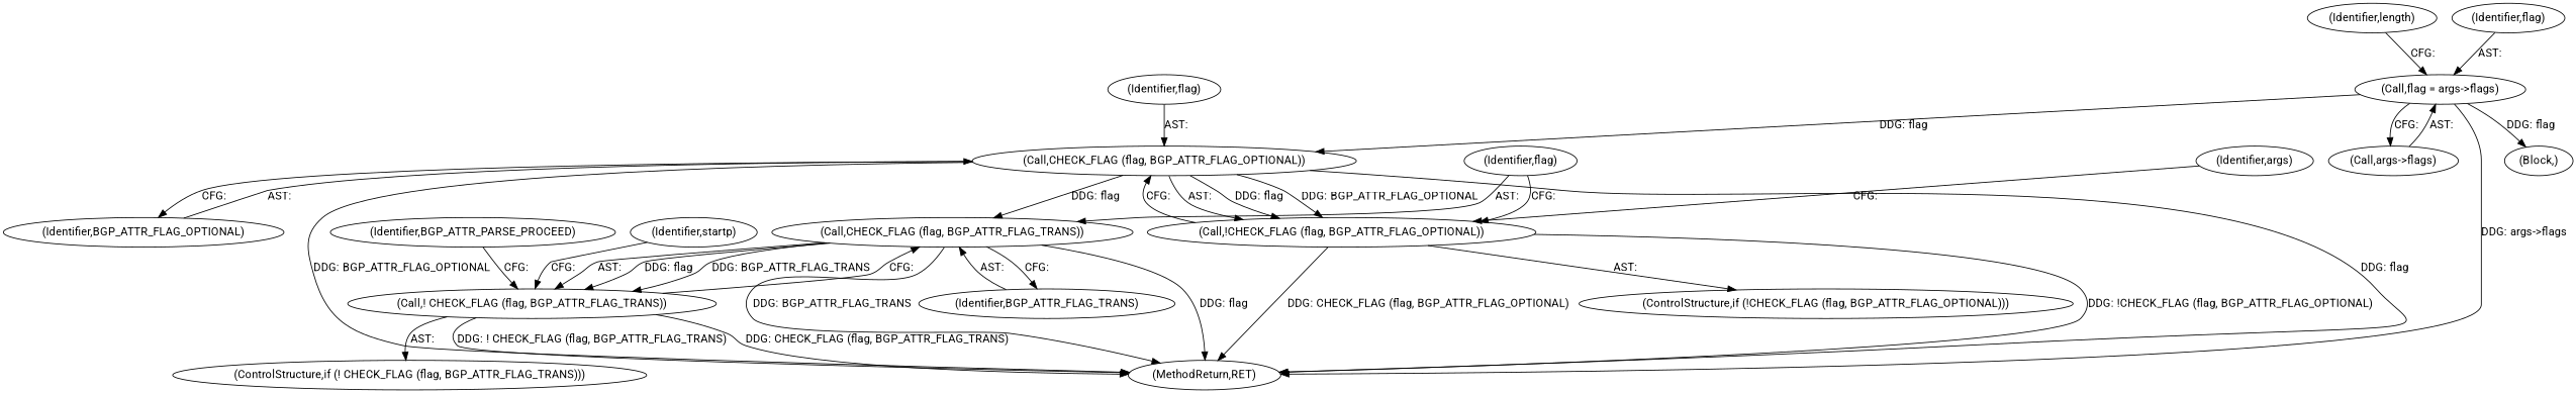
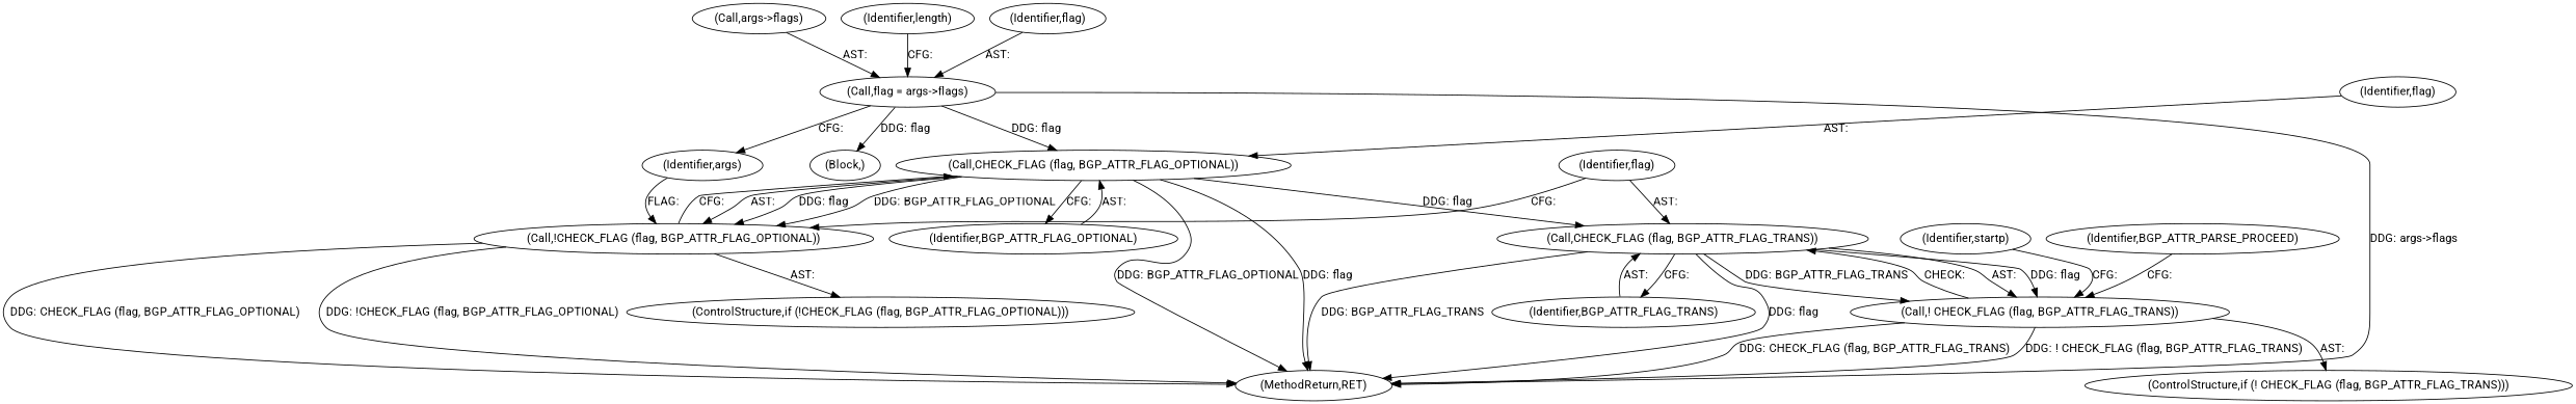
  digraph {
    fontname=Roboto
    node [fontname=Roboto]
    edge [fontname=Roboto]
    n1 [label="(Call,flag = args->flags)"]
    n2 [label="(Call,CHECK_FLAG (flag, BGP_ATTR_FLAG_OPTIONAL))"]
    n3 [label="(Block,)"]
    n4 [label="(Call,args->flags)"]
    n5 [label="(MethodReturn,RET)"]
    n6 [label="(Call,!CHECK_FLAG (flag, BGP_ATTR_FLAG_OPTIONAL))"]
    n7 [label="(Call,CHECK_FLAG (flag, BGP_ATTR_FLAG_TRANS))"]
    n8 [label="(Identifier,BGP_ATTR_FLAG_OPTIONAL)"]
    n9 [label="(ControlStructure,if (!CHECK_FLAG (flag, BGP_ATTR_FLAG_OPTIONAL)))"]
    n10 [label="(Call,! CHECK_FLAG (flag, BGP_ATTR_FLAG_TRANS))"]
    n11 [label="(Identifier,BGP_ATTR_FLAG_TRANS)"]
    n12 [label="(ControlStructure,if (! CHECK_FLAG (flag, BGP_ATTR_FLAG_TRANS)))"]
    n13 [label="(Identifier,startp)"]
    n14 [label="(Identifier,BGP_ATTR_PARSE_PROCEED)"]
    n15 [label="(Identifier,length)"]
    n16 [label="(Identifier,args)"]
    n17 [label="(Identifier,flag)"]
    n18 [label="(Identifier,flag)"]
    n19 [label="(Identifier,flag)"]
    n1 -> n2 [label="DDG: flag"]
    n1 -> n3 [label="DDG: flag"]
-   n1 -> n4 [label="CFG: "]
+   n1 -> n16 [label="CFG: "]
    n1 -> n5 [label="DDG: args->flags"]
    n2 -> n5 [label="DDG: BGP_ATTR_FLAG_OPTIONAL"]
    n2 -> n5 [label="DDG: flag"]
    n2 -> n6 [label="AST: "]
    n2 -> n6 [label="DDG: flag"]
    n2 -> n6 [label="DDG: BGP_ATTR_FLAG_OPTIONAL"]
    n2 -> n7 [label="DDG: flag"]
    n2 -> n8 [label="CFG: "]
    n4 -> n1 [label="AST: "]
    n6 -> n2 [label="CFG: "]
    n6 -> n5 [label="DDG: CHECK_FLAG (flag, BGP_ATTR_FLAG_OPTIONAL)"]
    n6 -> n5 [label="DDG: !CHECK_FLAG (flag, BGP_ATTR_FLAG_OPTIONAL)"]
    n6 -> n9 [label="AST: "]
    n7 -> n5 [label="DDG: BGP_ATTR_FLAG_TRANS"]
    n7 -> n5 [label="DDG: flag"]
    n7 -> n10 [label="AST: "]
    n7 -> n10 [label="DDG: flag"]
    n7 -> n10 [label="DDG: BGP_ATTR_FLAG_TRANS"]
    n7 -> n11 [label="CFG: "]
    n8 -> n2 [label="AST: "]
    n10 -> n5 [label="DDG: ! CHECK_FLAG (flag, BGP_ATTR_FLAG_TRANS)"]
    n10 -> n5 [label="DDG: CHECK_FLAG (flag, BGP_ATTR_FLAG_TRANS)"]
-   n10 -> n7 [label="CFG: "]
+   n10 -> n7 [label="CHECK: "]
    n10 -> n12 [label="AST: "]
    n11 -> n7 [label="AST: "]
    n13 -> n10 [label="CFG: "]
    n14 -> n10 [label="CFG: "]
    n15 -> n1 [label="CFG: "]
-   n16 -> n6 [label="CFG: "]
+   n16 -> n6 [label="FLAG: "]
    n17 -> n6 [label="CFG: "]
    n17 -> n7 [label="AST: "]
    n18 -> n2 [label="AST: "]
    n19 -> n1 [label="AST: "]
  }
